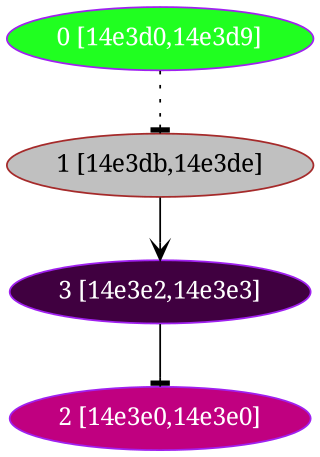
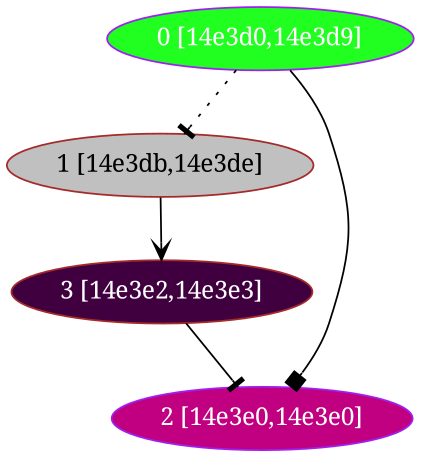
  digraph {
    fontname="Noto Serif"
    node [color=purple fontcolor="#ffffff" fontname="Noto Serif" shape=oval style=filled]
    edge [arrowhead=tee fontname="Noto Serif" style=solid]
    n1 [fillcolor="#20FF20" label="0 [14e3d0,14e3d9]"]
    n2 [color=brown fillcolor="#C0C0C0" fontcolor="#000000" label="1 [14e3db,14e3de]"]
    n3 [fillcolor="#C00080" label="2 [14e3e0,14e3e0]"]
-   n4 [fillcolor="#400040" label="3 [14e3e2,14e3e3]"]
+   n4 [color=brown fillcolor="#400040" label="3 [14e3e2,14e3e3]"]
    n1 -> n2 [style=dotted]
+   n1 -> n3 [arrowhead=box]
    n2 -> n4 [arrowhead=vee]
    n4 -> n3
  }
